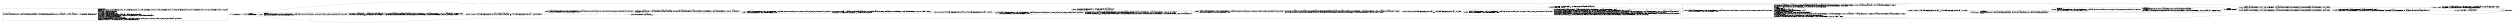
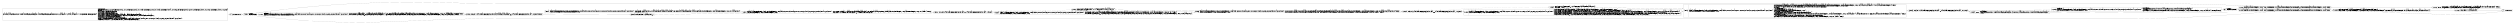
  digraph {
    fontname="DejaVu Serif"
    rankdir=LR
    node [fontname="DejaVu Serif" shape=record]
    edge [fontname="DejaVu Serif"]
-   n1 [label="{0\:\ ?|MTH_ENTER_BLOCK\l}"]
+   n1 [label="{0\:\ ?|APUT_ENTER_BLOCK\l}"]
    n2 [label="{24\:\ 0x0000|SYNTHETIC\lEXC_TOP_SPLITTER\l}"]
    n3 [label="{2\:\ 0x0000|TRY_ENTER\lTryCatch #2 \{ClassNotFoundException \-\> 0x0061, NoSuchMethodException \-\> 0x005a, blocks: (B:2:0x0000, B:4:0x000a, B:6:0x0011, B:10:0x0023, B:14:0x0043, B:16:0x0056, B:13:0x002f, B:9:0x001a), top: B:24:0x0000 \}\lCatch: NoSuchMethodException \-\> 0x005a, ClassNotFoundException \-\> 0x0061\l|0x0000: INVOKE  (r0 I:java.lang.Package) = (r8 I:java.lang.Class A[D('klass' java.lang.Class\<?\>)]) type: VIRTUAL call: java.lang.Class.getPackage():java.lang.Package A[Catch: NoSuchMethodException \-\> 0x005a, ClassNotFoundException \-\> 0x0061, MD:():java.lang.Package (c), TRY_ENTER] (LINE:120)\l0x0004: INVOKE  (r1 I:java.lang.String) = (r8 I:java.lang.Class A[D('klass' java.lang.Class\<?\>)]) type: VIRTUAL call: java.lang.Class.getCanonicalName():java.lang.String A[Catch: NoSuchMethodException \-\> 0x005a, ClassNotFoundException \-\> 0x0061, MD:():java.lang.String (c)] (LINE:121)\l}"]
    n4 [label="{21\:\ 0x0061|ExcHandler: ClassNotFoundException \-\> 0x0061\l|0x0061: MOVE_EXCEPTION  (r0 I:java.lang.ClassNotFoundException A[CUSTOM_DECLARE]) =  A[DONT_INLINE, ExcHandler: ClassNotFoundException \-\> 0x0061] (LINE:135)\l}"]
    n5 [label="{18\:\ 0x005a|ExcHandler: NoSuchMethodException \-\> 0x005a\l|0x005a: MOVE_EXCEPTION  (r0 I:java.lang.NoSuchMethodException A[CUSTOM_DECLARE]) =  A[DONT_INLINE, ExcHandler: NoSuchMethodException \-\> 0x005a] (LINE:137)\l}"]
    n6 [label="{3\:\ 0x0008|0x0008: IF  (r0 I:??[int, boolean, OBJECT, ARRAY, byte, short, char] A[D('aPackage' java.lang.Package)]) == (0 ??[int, boolean, OBJECT, ARRAY, byte, short, char])  \-\> B:5:0x000f  (LINE:122)\l}"]
    n7 [label="{22\:\ 0x0062|RETURN\l|0x0062: CONST  (r1 I:??[int, float, boolean, short, byte, char, OBJECT, ARRAY]) = (0 ??[int, float, boolean, short, byte, char, OBJECT, ARRAY])  (LINE:136)\l0x0063: RETURN  (r1 I:java.lang.reflect.Constructor\<? extends androidx.lifecycle.GeneratedAdapter\>) \l}"]
    n8 [label="{19\:\ 0x005b|0x005b: NEW_INSTANCE  (r1 I:java.lang.RuntimeException) =  java.lang.RuntimeException  (LINE:139)\l0x005d: INVOKE  (r1 I:java.lang.RuntimeException), (r0 I:java.lang.Throwable A[D('e' java.lang.NoSuchMethodException)]) type: DIRECT call: java.lang.RuntimeException.\<init\>(java.lang.Throwable):void A[MD:(java.lang.Throwable):void (c)]\l}"]
    n9 [label="{4\:\ 0x000a|TryCatch #2 \{ClassNotFoundException \-\> 0x0061, NoSuchMethodException \-\> 0x005a, blocks: (B:2:0x0000, B:4:0x000a, B:6:0x0011, B:10:0x0023, B:14:0x0043, B:16:0x0056, B:13:0x002f, B:9:0x001a), top: B:24:0x0000 \}\lCatch: NoSuchMethodException \-\> 0x005a, ClassNotFoundException \-\> 0x0061\l|0x000a: INVOKE  (r2 I:java.lang.String) = (r0 I:java.lang.Package A[D('aPackage' java.lang.Package)]) type: VIRTUAL call: java.lang.Package.getName():java.lang.String A[Catch: NoSuchMethodException \-\> 0x005a, ClassNotFoundException \-\> 0x0061, MD:():java.lang.String (c)]\l0x000e: GOTO  \-\> 0x0011 \l}"]
    n10 [label="{5\:\ 0x000f|0x000f: CONST_STR  (r2 I:java.lang.String) =  \"\" \l}"]
    n11 [label="{6\:\ 0x0011|TryCatch #2 \{ClassNotFoundException \-\> 0x0061, NoSuchMethodException \-\> 0x005a, blocks: (B:2:0x0000, B:4:0x000a, B:6:0x0011, B:10:0x0023, B:14:0x0043, B:16:0x0056, B:13:0x002f, B:9:0x001a), top: B:24:0x0000 \}\lCatch: NoSuchMethodException \-\> 0x005a, ClassNotFoundException \-\> 0x0061\l|0x0011: INVOKE  (r3 I:boolean) = (r2 I:java.lang.String A[D('fullPackage' java.lang.String)]) type: VIRTUAL call: java.lang.String.isEmpty():boolean A[Catch: NoSuchMethodException \-\> 0x005a, ClassNotFoundException \-\> 0x0061, MD:():boolean (c)] (LINE:123)\l0x0015: CONST  (r4 I:??[boolean, int, float, short, byte, char]) = (1 ??[boolean, int, float, short, byte, char]) \l}"]
    n12 [label="{7\:\ 0x0016|0x0016: IF  (r3 I:??[int, boolean, OBJECT, ARRAY, byte, short, char]) == (0 ??[int, boolean, OBJECT, ARRAY, byte, short, char])  \-\> B:9:0x001a \l}"]
    n13 [label="{8\:\ 0x0018|0x0018: MOVE  (r3 I:??[OBJECT, ARRAY]) = (r1 I:??[OBJECT, ARRAY] A[D('name' java.lang.String)]) \l0x0019: GOTO  \-\> 0x0023 \l}"]
    n14 [label="{9\:\ 0x001a|TryCatch #2 \{ClassNotFoundException \-\> 0x0061, NoSuchMethodException \-\> 0x005a, blocks: (B:2:0x0000, B:4:0x000a, B:6:0x0011, B:10:0x0023, B:14:0x0043, B:16:0x0056, B:13:0x002f, B:9:0x001a), top: B:24:0x0000 \}\lCatch: NoSuchMethodException \-\> 0x005a, ClassNotFoundException \-\> 0x0061\l|0x001a: INVOKE  (r3 I:int) = (r2 I:java.lang.String A[D('fullPackage' java.lang.String)]) type: VIRTUAL call: java.lang.String.length():int A[Catch: NoSuchMethodException \-\> 0x005a, ClassNotFoundException \-\> 0x0061, MD:():int (c)] (LINE:124)\l0x001e: ARITH  (r3 I:int) = (r3 I:int) + (r4 I:int) A[Catch: NoSuchMethodException \-\> 0x005a, ClassNotFoundException \-\> 0x0061]\l0x001f: INVOKE  (r3 I:java.lang.String) = (r1 I:java.lang.String A[D('name' java.lang.String)]), (r3 I:int) type: VIRTUAL call: java.lang.String.substring(int):java.lang.String A[Catch: NoSuchMethodException \-\> 0x005a, ClassNotFoundException \-\> 0x0061, MD:(int):java.lang.String (c)]\l}"]
    n15 [label="{10\:\ 0x0023|TryCatch #2 \{ClassNotFoundException \-\> 0x0061, NoSuchMethodException \-\> 0x005a, blocks: (B:2:0x0000, B:4:0x000a, B:6:0x0011, B:10:0x0023, B:14:0x0043, B:16:0x0056, B:13:0x002f, B:9:0x001a), top: B:24:0x0000 \}\lCatch: NoSuchMethodException \-\> 0x005a, ClassNotFoundException \-\> 0x0061\l|0x0023: INVOKE  (r3 I:java.lang.String) = (r3 I:java.lang.String) type: STATIC call: androidx.lifecycle.Lifecycling.getAdapterName(java.lang.String):java.lang.String A[Catch: NoSuchMethodException \-\> 0x005a, ClassNotFoundException \-\> 0x0061, MD:(java.lang.String):java.lang.String (m)] (LINE:123)\l0x0027: INVOKE  (r5 I:boolean) = (r2 I:java.lang.String A[D('fullPackage' java.lang.String)]) type: VIRTUAL call: java.lang.String.isEmpty():boolean A[Catch: NoSuchMethodException \-\> 0x005a, ClassNotFoundException \-\> 0x0061, MD:():boolean (c)] (LINE:128)\l}"]
    n16 [label="{11\:\ 0x002b|0x002b: IF  (r5 I:??[int, boolean, OBJECT, ARRAY, byte, short, char]) == (0 ??[int, boolean, OBJECT, ARRAY, byte, short, char])  \-\> B:13:0x002f \l}"]
    n17 [label="{12\:\ 0x002d|0x002d: MOVE  (r5 I:??[OBJECT, ARRAY]) = (r3 I:??[OBJECT, ARRAY] A[D('adapterName' java.lang.String)]) \l0x002e: GOTO  \-\> 0x0043 \l}"]
    n18 [label="{13\:\ 0x002f|TryCatch #2 \{ClassNotFoundException \-\> 0x0061, NoSuchMethodException \-\> 0x005a, blocks: (B:2:0x0000, B:4:0x000a, B:6:0x0011, B:10:0x0023, B:14:0x0043, B:16:0x0056, B:13:0x002f, B:9:0x001a), top: B:24:0x0000 \}\lCatch: NoSuchMethodException \-\> 0x005a, ClassNotFoundException \-\> 0x0061\l|0x002f: NEW_INSTANCE  (r5 I:java.lang.StringBuilder) =  java.lang.StringBuilder A[Catch: NoSuchMethodException \-\> 0x005a, ClassNotFoundException \-\> 0x0061]\l0x0031: INVOKE  (r5 I:java.lang.StringBuilder) type: DIRECT call: java.lang.StringBuilder.\<init\>():void A[Catch: NoSuchMethodException \-\> 0x005a, ClassNotFoundException \-\> 0x0061, MD:():void (c)]\l0x0034: INVOKE  (r5 I:java.lang.StringBuilder), (r2 I:java.lang.String A[D('fullPackage' java.lang.String)]) type: VIRTUAL call: java.lang.StringBuilder.append(java.lang.String):java.lang.StringBuilder A[Catch: NoSuchMethodException \-\> 0x005a, ClassNotFoundException \-\> 0x0061, MD:(java.lang.String):java.lang.StringBuilder (c)]\l0x0037: CONST_STR  (r6 I:java.lang.String) =  \".\" \l0x0039: INVOKE  (r5 I:java.lang.StringBuilder), (r6 I:java.lang.String) type: VIRTUAL call: java.lang.StringBuilder.append(java.lang.String):java.lang.StringBuilder A[Catch: NoSuchMethodException \-\> 0x005a, ClassNotFoundException \-\> 0x0061, MD:(java.lang.String):java.lang.StringBuilder (c)]\l0x003c: INVOKE  (r5 I:java.lang.StringBuilder), (r3 I:java.lang.String A[D('adapterName' java.lang.String)]) type: VIRTUAL call: java.lang.StringBuilder.append(java.lang.String):java.lang.StringBuilder A[Catch: NoSuchMethodException \-\> 0x005a, ClassNotFoundException \-\> 0x0061, MD:(java.lang.String):java.lang.StringBuilder (c)]\l0x003f: INVOKE  (r5 I:java.lang.String) = (r5 I:java.lang.StringBuilder) type: VIRTUAL call: java.lang.StringBuilder.toString():java.lang.String A[Catch: NoSuchMethodException \-\> 0x005a, ClassNotFoundException \-\> 0x0061, MD:():java.lang.String (c)]\l}"]
    n19 [label="{14\:\ 0x0043|TryCatch #2 \{ClassNotFoundException \-\> 0x0061, NoSuchMethodException \-\> 0x005a, blocks: (B:2:0x0000, B:4:0x000a, B:6:0x0011, B:10:0x0023, B:14:0x0043, B:16:0x0056, B:13:0x002f, B:9:0x001a), top: B:24:0x0000 \}\lCatch: NoSuchMethodException \-\> 0x005a, ClassNotFoundException \-\> 0x0061\l|0x0043: INVOKE  (r5 I:java.lang.Class) = (r5 I:java.lang.String) type: STATIC call: java.lang.Class.forName(java.lang.String):java.lang.Class A[Catch: NoSuchMethodException \-\> 0x005a, ClassNotFoundException \-\> 0x0061, MD:(java.lang.String):java.lang.Class\<?\> throws java.lang.ClassNotFoundException (c)] (LINE:127)\l0x0047: NEW_ARRAY  (r6 I:java.lang.Class[]) = (r4 I:int A[IMMUTABLE_TYPE]) type: java.lang.Class[] A[Catch: NoSuchMethodException \-\> 0x005a, ClassNotFoundException \-\> 0x0061] (LINE:129)\l0x0049: CONST  (r7 I:??[int, float, boolean, short, byte, char, OBJECT, ARRAY]) = (0 ??[int, float, boolean, short, byte, char, OBJECT, ARRAY]) \l0x004a: APUT  \l  (r6 I:??[OBJECT, ARRAY][])\l  (r7 I:??[int, short, byte, char])\l  (r8 I:??[OBJECT, ARRAY] A[D('klass' java.lang.Class\<?\>)])\l A[Catch: NoSuchMethodException \-\> 0x005a, ClassNotFoundException \-\> 0x0061]\l0x004c: INVOKE  (r6 I:java.lang.reflect.Constructor) = \l  (r5 I:java.lang.Class A[D('aClass' java.lang.Class\<? extends androidx.lifecycle.GeneratedAdapter\>)])\l  (r6 I:java.lang.Class[])\l type: VIRTUAL call: java.lang.Class.getDeclaredConstructor(java.lang.Class[]):java.lang.reflect.Constructor A[Catch: NoSuchMethodException \-\> 0x005a, ClassNotFoundException \-\> 0x0061, MD:(java.lang.Class\<?\>[]):java.lang.reflect.Constructor\<T\> VARARG throws java.lang.NoSuchMethodException, java.lang.SecurityException (c)] (LINE:130)\l0x0050: INVOKE  (r7 I:boolean) = \l  (r6 I:java.lang.reflect.Constructor A[D('constructor' java.lang.reflect.Constructor\<? extends androidx.lifecycle.GeneratedAdapter\>)])\l type: VIRTUAL call: java.lang.reflect.Constructor.isAccessible():boolean A[Catch: NoSuchMethodException \-\> 0x005a, ClassNotFoundException \-\> 0x0061, MD:():boolean (s)] (LINE:131)\l}"]
    n20 [label="{15\:\ 0x0054|0x0054: IF  (r7 I:??[int, boolean, OBJECT, ARRAY, byte, short, char]) != (0 ??[int, boolean, OBJECT, ARRAY, byte, short, char])  \-\> B:17:0x0059 \l}"]
    n21 [label="{16\:\ 0x0056|TRY_LEAVE\lTryCatch #2 \{ClassNotFoundException \-\> 0x0061, NoSuchMethodException \-\> 0x005a, blocks: (B:2:0x0000, B:4:0x000a, B:6:0x0011, B:10:0x0023, B:14:0x0043, B:16:0x0056, B:13:0x002f, B:9:0x001a), top: B:24:0x0000 \}\lCatch: NoSuchMethodException \-\> 0x005a, ClassNotFoundException \-\> 0x0061\l|0x0052: INVOKE  \l  (r6 I:java.lang.reflect.Constructor A[D('constructor' java.lang.reflect.Constructor\<? extends androidx.lifecycle.GeneratedAdapter\>)])\l  (r4 I:boolean)\l type: VIRTUAL call: java.lang.reflect.Constructor.setAccessible(boolean):void A[Catch: NoSuchMethodException \-\> 0x005a, ClassNotFoundException \-\> 0x0061, MD:(boolean):void (s), TRY_LEAVE] (LINE:132)\l}"]
    n22 [label="{17\:\ 0x0059|RETURN\l|0x0059: RETURN  \l  (r6 I:java.lang.reflect.Constructor\<? extends androidx.lifecycle.GeneratedAdapter\> A[D('constructor' java.lang.reflect.Constructor\<? extends androidx.lifecycle.GeneratedAdapter\>)])\l  (LINE:134)\l}"]
    n23 [label="{25\:\ ?|SYNTHETIC\lEXC_BOTTOM_SPLITTER\l}"]
    n24 [label="{1\:\ ?|MTH_EXIT_BLOCK\l}"]
    n25 [label="{20\:\ 0x0060|0x0060: THROW  (r1 I:java.lang.Throwable) \l}"]
    n26 [label="{private static java.lang.reflect.Constructor\<? extends androidx.lifecycle.GeneratedAdapter\> androidx.lifecycle.Lifecycling.generatedConstructor((r8 I:java.lang.Class\<?\> A[D('klass' java.lang.Class\<?\>), IMMUTABLE_TYPE, METHOD_ARGUMENT]))  | USE_LINES_HINTS\lCROSS_EDGE: B:23:0x0063 \-\> B:1:?, CROSS_EDGE: B:20:0x0060 \-\> B:1:?, CROSS_EDGE: B:15:0x0054 \-\> B:17:0x0059, CROSS_EDGE: B:13:0x002f \-\> B:14:0x0043, CROSS_EDGE: B:9:0x001a \-\> B:10:0x0023, CROSS_EDGE: B:5:0x000f \-\> B:6:0x0011, CROSS_EDGE: B:24:0x0000 \-\> B:21:0x0061, CROSS_EDGE: B:24:0x0000 \-\> B:18:0x005a\lDebug Info:\l  0x0004\-0x005a: r0 'aPackage' Ljava\/lang\/Package;\l  0x0008\-0x005a: r1 'name' Ljava\/lang\/String;\l  0x0011\-0x005a: r2 'fullPackage' Ljava\/lang\/String;\l  0x0027\-0x005a: r3 'adapterName' Ljava\/lang\/String;\l  0x0047\-0x005a: r5 'aClass' Ljava\/lang\/Class;, signature: Ljava\/lang\/Class\<+Landroidx\/lifecycle\/GeneratedAdapter;\>;\l  0x0050\-0x005a: r6 'constructor' Ljava\/lang\/reflect\/Constructor;, signature: Ljava\/lang\/reflect\/Constructor\<+Landroidx\/lifecycle\/GeneratedAdapter;\>;\l  0x005b\-0x0061: r0 'e' Ljava\/lang\/NoSuchMethodException;\l  0x0062\-0x0063: r0 'e' Ljava\/lang\/ClassNotFoundException;\l  0x0000\-0x0063: r8 'klass' Ljava\/lang\/Class;, signature: Ljava\/lang\/Class\<*\>;\lTryCatch #2 \{ClassNotFoundException \-\> 0x0061, NoSuchMethodException \-\> 0x005a, blocks: (B:2:0x0000, B:4:0x000a, B:6:0x0011, B:10:0x0023, B:14:0x0043, B:16:0x0056, B:13:0x002f, B:9:0x001a), top: B:24:0x0000 \}\lSIGNATURE: (Ljava\/lang\/Class\<*\>;)Ljava\/lang\/reflect\/Constructor\<+Landroidx\/lifecycle\/GeneratedAdapter;\>;\l}"]
    n1 -> n2
    n2 -> n3
    n2 -> n4
    n2 -> n5
    n3 -> n6
    n4 -> n7
    n5 -> n8
    n6 -> n9 [style=dashed]
    n6 -> n10
    n7 -> n24
    n8 -> n25
    n9 -> n11
    n10 -> n11
    n11 -> n12
    n12 -> n13 [style=dashed]
    n12 -> n14
    n13 -> n15
    n14 -> n15
    n15 -> n16
    n16 -> n17 [style=dashed]
    n16 -> n18
    n17 -> n19
    n18 -> n19
    n19 -> n20
    n20 -> n21 [style=dashed]
    n20 -> n22
    n21 -> n23
    n22 -> n21
    n22 -> n24
    n23 -> n4
    n23 -> n5
    n25 -> n24
    n26 -> n1
  }
